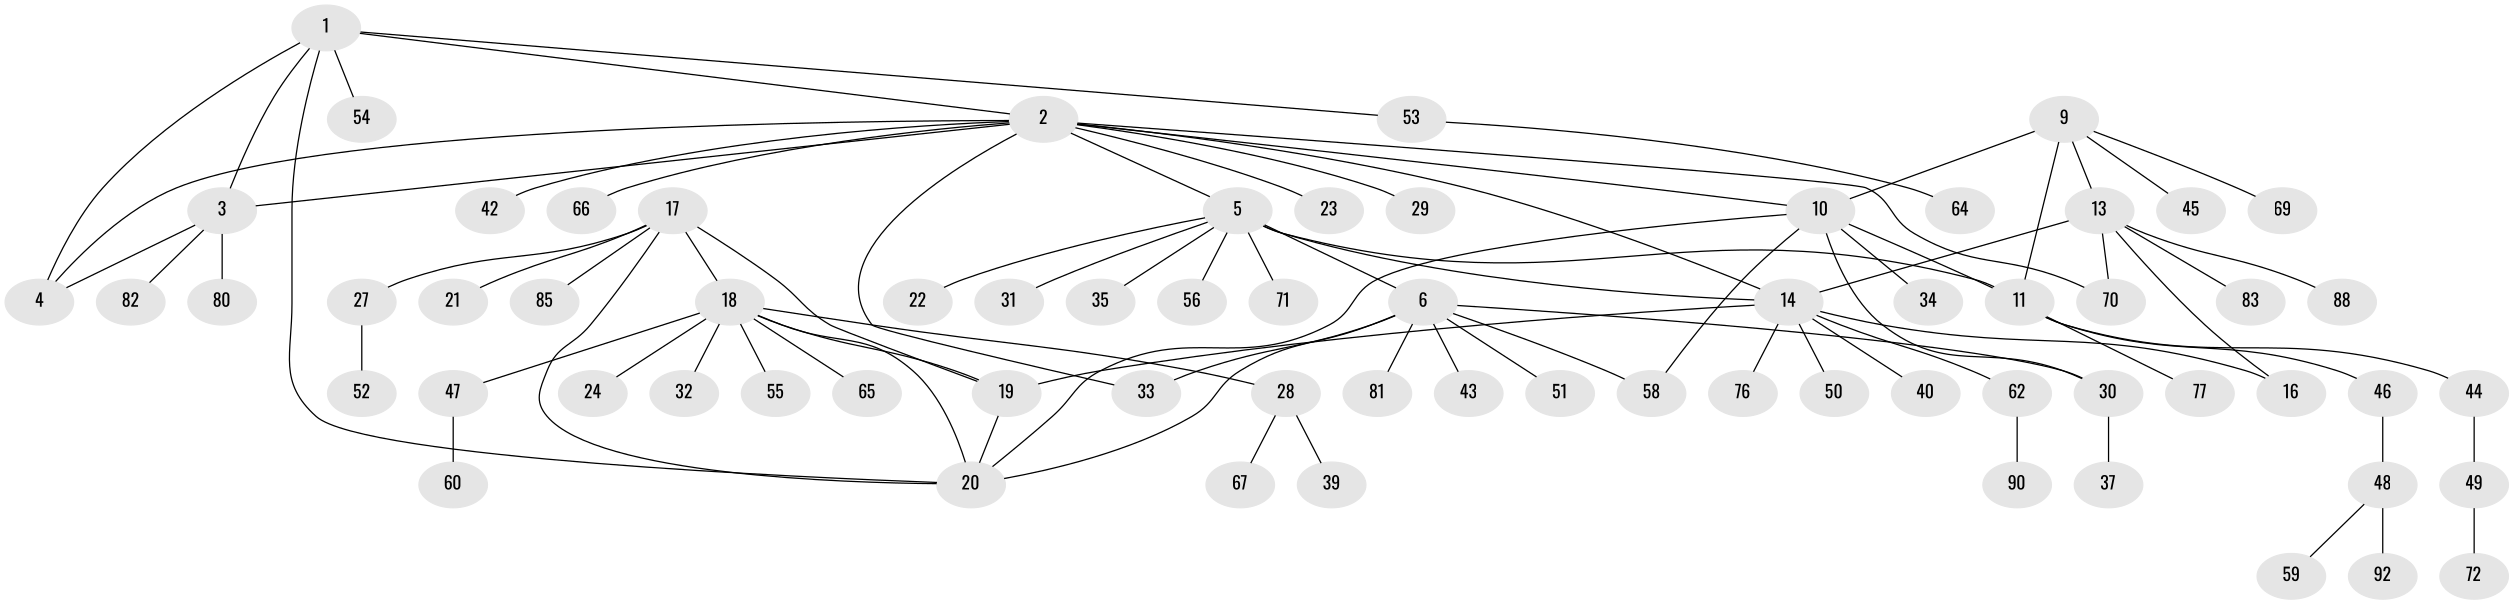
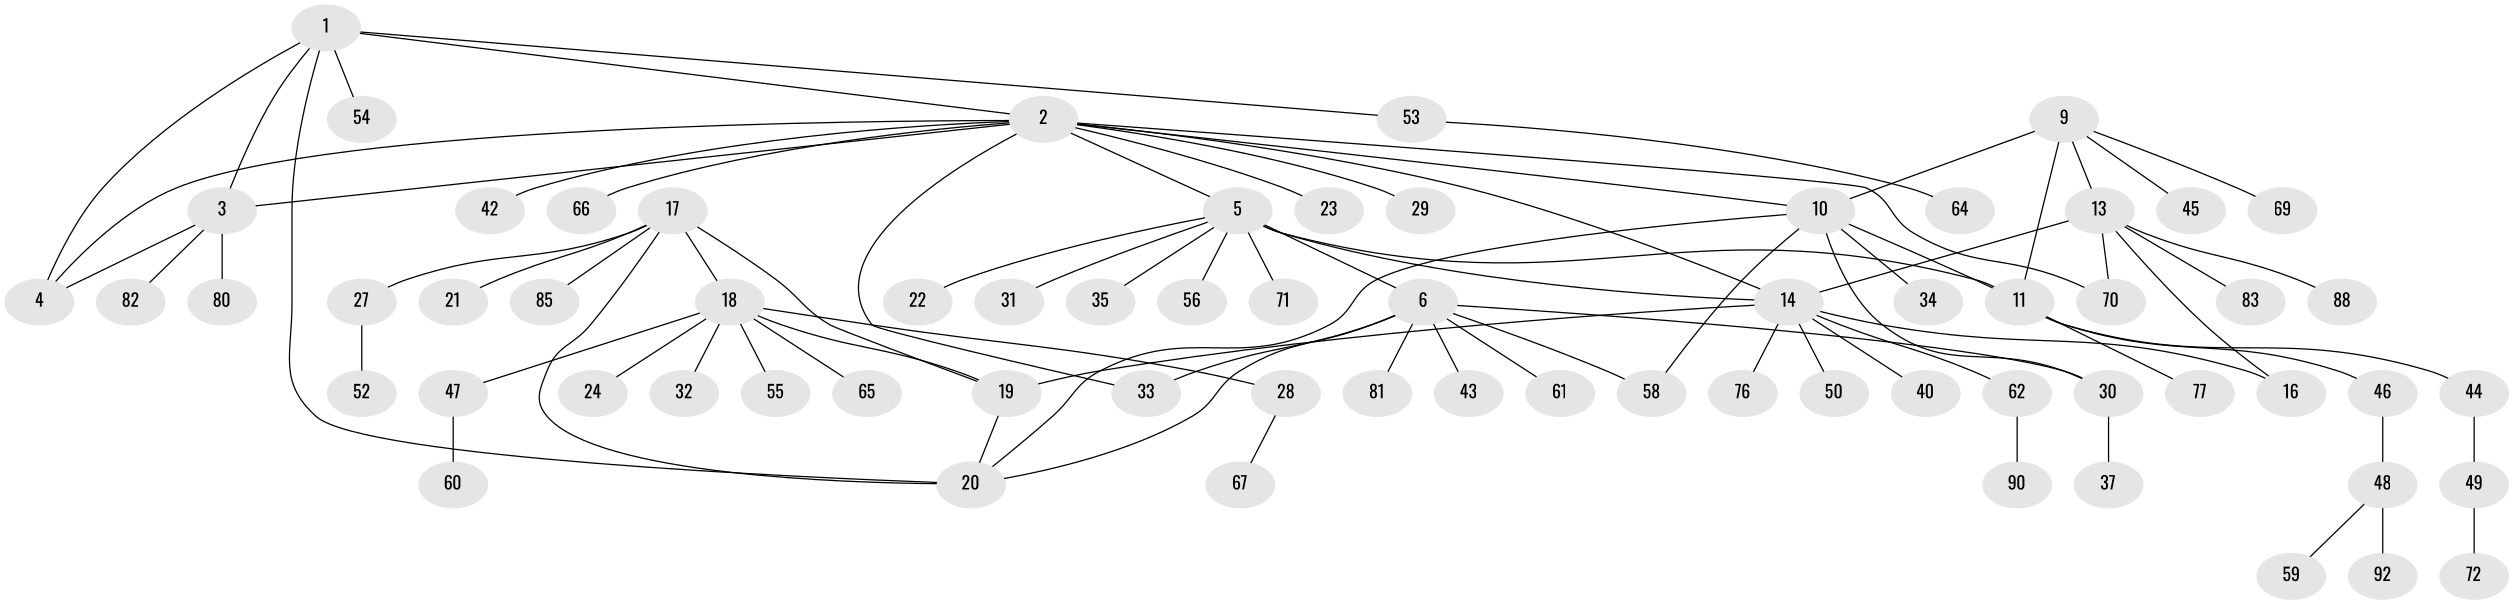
  graph {
    fontname=Oswald
    node [color=gray90 fontname=Oswald style=filled]
    edge [fontname=Oswald]
    1 [super="+25"]
    2 [super="+67"]
    3 [super="+26"]
    4
    20
    53
    54
    5 [super="+8"]
    10 [super="+36"]
    14 [super="+15"]
    23
    29 [super="+78"]
    33
    42
    66
    70
    80
    82
    64
    6 [super="+7"]
    11 [super="+12"]
    22
    31 [super="+89"]
    35
    56
    71
    30
    58
    34
    16 [super="+74"]
    19 [super="+46"]
    40
    50
    62
    76
    43
-   51
+   51 [label=61]
    81
    n39 [label=46]
    44
    77
    37
    9 [super="+93"]
    13 [super="+86"]
    45
    69
    83 [super="+84"]
    88
    48 [super="+91"]
    49 [super="+63"]
    90
    17 [super="+73"]
    18 [super="+38"]
    21
    27 [super="+79"]
    85
    24
    28 [super="+68"]
    32
    47 [super="+61"]
    55
    65
    52 [super="+87"]
-   39
    n65 [label=67]
    60
    59
    92
    72 [super="+75"]
    1 -- 2
    1 -- 3
    1 -- 4
    1 -- 20
    1 -- 53
    1 -- 54
    2 -- 3
    2 -- 4
    2 -- 5
    2 -- 10
    2 -- 14
    2 -- 23
    2 -- 29
    2 -- 33
    2 -- 42
    2 -- 66
    2 -- 70
    3 -- 4
    3 -- 80
    3 -- 82
    53 -- 64
    5 -- 14
    5 -- 6 [weight=4]
    5 -- 11
    5 -- 22
    5 -- 31
    5 -- 35
    5 -- 56
    5 -- 71
    10 -- 20
    10 -- 11 [weight=2]
    10 -- 30
    10 -- 58
    10 -- 34
    14 -- 16 [weight=2]
    14 -- 19
    14 -- 40
    14 -- 50
    14 -- 62
    14 -- 76
    6 -- 20
    6 -- 33
    6 -- 30
    6 -- 58
    6 -- 43
    6 -- 51
    6 -- 81
    11 -- n39
    11 -- 44
    11 -- 77
    30 -- 37
    19 -- 20
    62 -- 90
    n39 -- 48
    44 -- 49
    9 -- 10
    9 -- 11 [weight=2]
    9 -- 13
    9 -- 45
    9 -- 69
    13 -- 14 [weight=2]
    13 -- 70
    13 -- 16
    13 -- 83
    13 -- 88
    48 -- 59
    48 -- 92
    49 -- 72
    17 -- 20
    17 -- 19
    17 -- 18
    17 -- 21
    17 -- 27
    17 -- 85
-   18 -- 20
    18 -- 19
    18 -- 24
    18 -- 28
    18 -- 32
    18 -- 47
    18 -- 55
    18 -- 65
    27 -- 52
-   28 -- 39
    28 -- n65
    47 -- 60
  }
